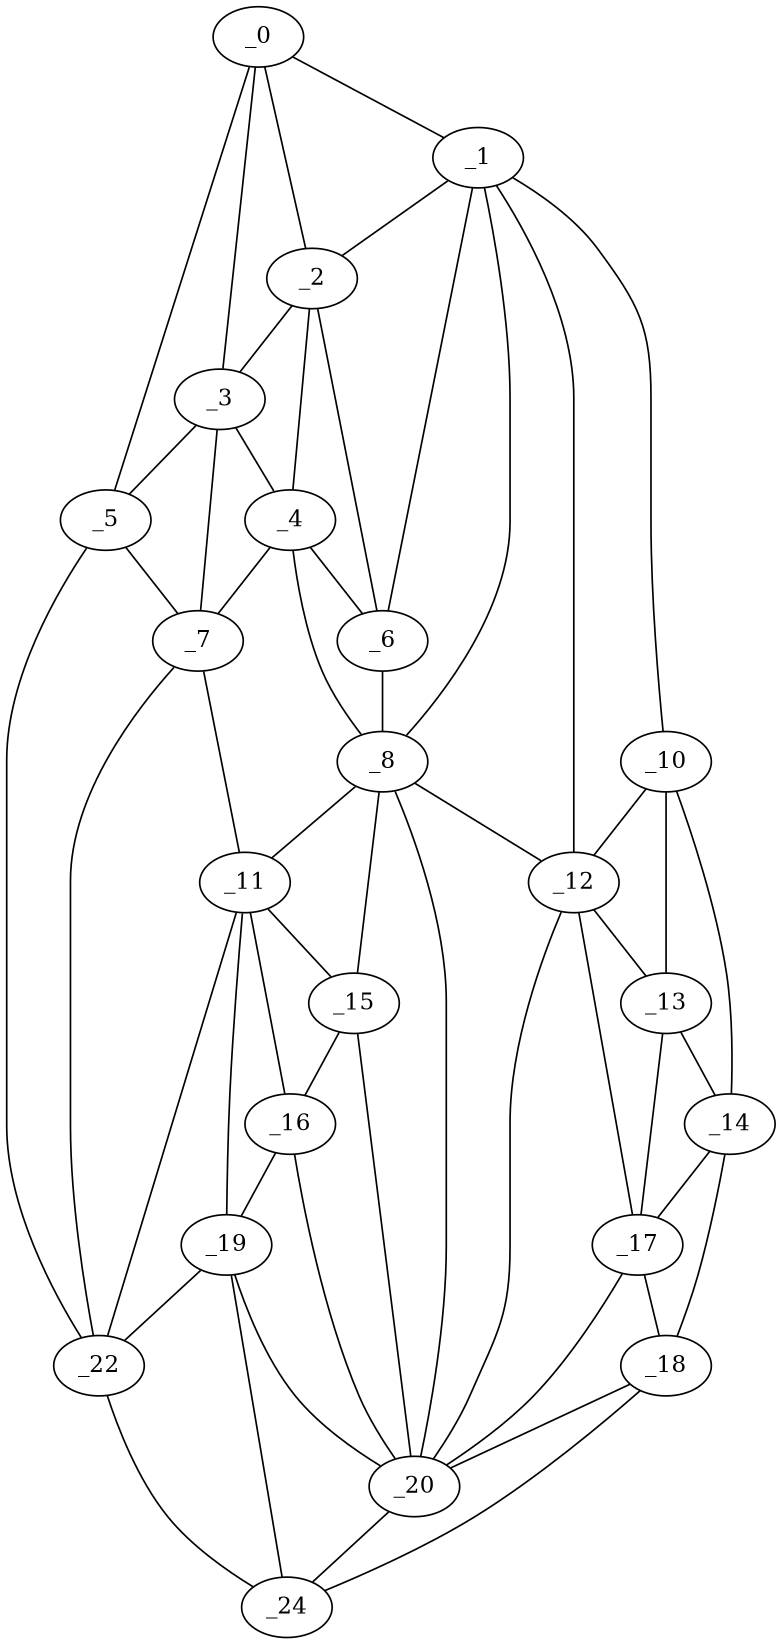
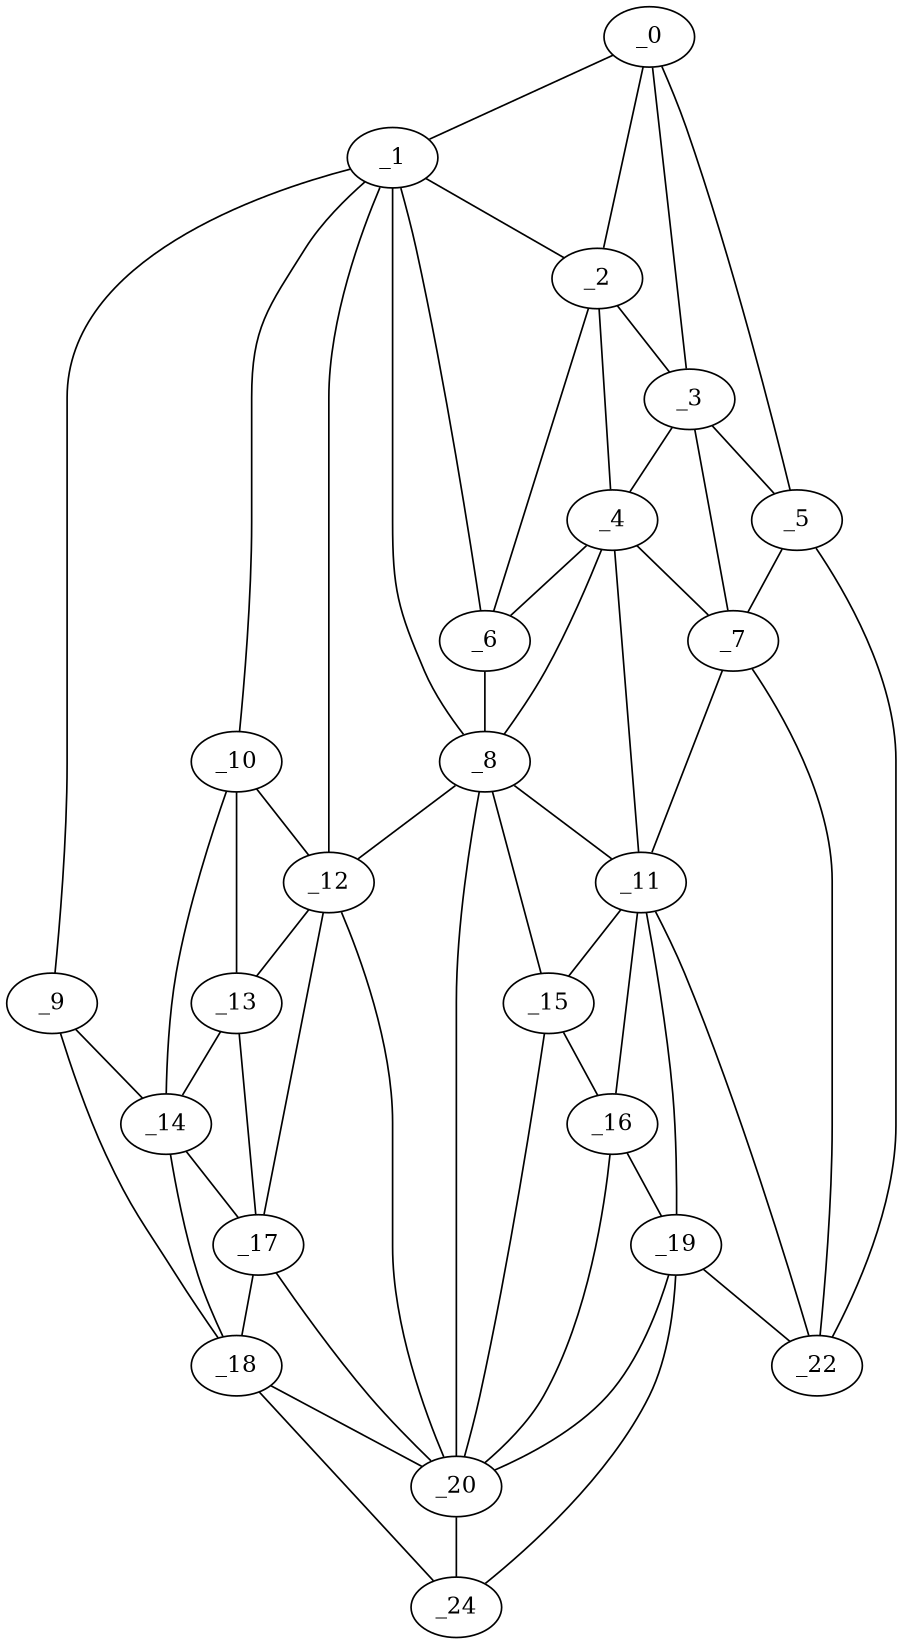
  graph {
    node [x=77 y=97]
    edge [valence=2]
    _0 [x=25 y=11]
    _1 [x=46]
    _2 [x=48 y=40]
    _3 [x=50 y=30]
    _5 [x=56 y=5]
    _6 [x=58 y=43]
    _8 [x=63 y=43]
+   _9 [x=63 y=125]
    _10 [x=65 y=107]
    _12
    _4 [x=54 y=34]
    _7 [x=62 y=14]
    _22 [x=102 y=14]
    _11 [x=72 y=36]
    _15 [x=78 y=42]
    _20 [x=94 y=55]
    _14 [y=118]
    _18 [x=90 y=117]
    _13 [y=103]
    _17 [x=88 y=109]
    _24 [x=107 y=28]
    _16 [x=81 y=39]
    _19 [x=91 y=37]
    _0 -- _1 [valence=1]
    _0 -- _2
    _0 -- _3 [valence=1]
    _0 -- _5 [valence=1]
    _1 -- _2
    _1 -- _6
    _1 -- _8 [valence=1]
+   _1 -- _9 [valence=1]
    _1 -- _10 [valence=1]
    _1 -- _12
    _2 -- _3
    _2 -- _6 [valence=1]
    _2 -- _4
    _3 -- _5
    _3 -- _4
    _3 -- _7
    _5 -- _7
    _5 -- _22 [valence=1]
    _6 -- _8 [valence=1]
    _8 -- _12
    _8 -- _11
    _8 -- _15 [valence=1]
    _8 -- _20
+   _9 -- _14 [valence=1]
+   _9 -- _18 [valence=1]
    _10 -- _12
    _10 -- _14
    _10 -- _13
    _12 -- _20
    _12 -- _13
    _12 -- _17
    _4 -- _6
    _4 -- _8
    _4 -- _7 [valence=1]
+   _4 -- _11 [valence=1]
    _7 -- _22
    _7 -- _11
-   _22 -- _24 [valence=1]
    _11 -- _22 [valence=1]
    _11 -- _15 [valence=1]
    _11 -- _16
    _11 -- _19
    _15 -- _20
    _15 -- _16
    _20 -- _24
    _14 -- _18
    _14 -- _17
    _18 -- _20 [valence=1]
    _18 -- _24 [valence=1]
    _13 -- _14
    _13 -- _17
    _17 -- _20
    _17 -- _18 [valence=1]
    _16 -- _20 [valence=1]
    _16 -- _19 [valence=1]
    _19 -- _22 [valence=1]
    _19 -- _20 [valence=1]
    _19 -- _24 [valence=1]
  }
